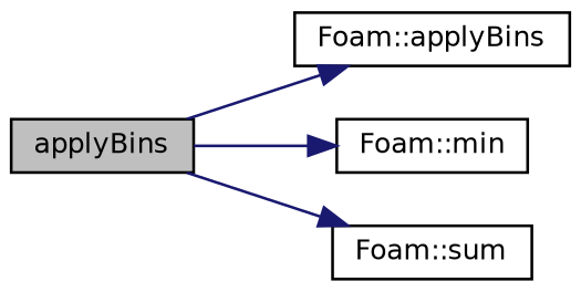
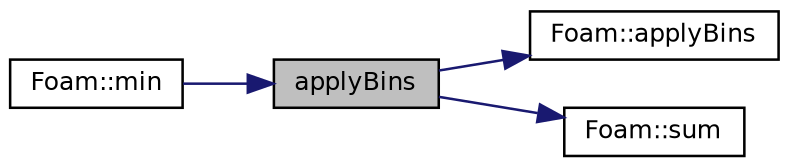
  digraph {
    rankdir=LR
    node [color=black fontname=Helvetica fontsize=10 shape=record]
    edge [color=midnightblue fontname=Helvetica fontsize=10 labelfontname=Helvetica labelfontsize=10 style=solid]
    n1 [fillcolor=grey75 fontcolor=black height=0.2 label=applyBins style=filled width=0.4]
    n2 [height=0.2 label="Foam::applyBins" width=0.4]
    n3 [height=0.2 label="Foam::min" width=0.4]
    n4 [height=0.2 label="Foam::sum" width=0.4]
    n1 -> n2
-   n1 -> n3
+   n3 -> n1
    n1 -> n4
  }
